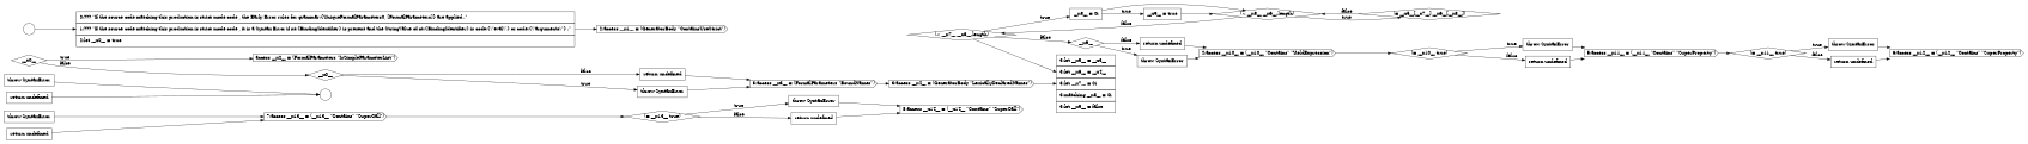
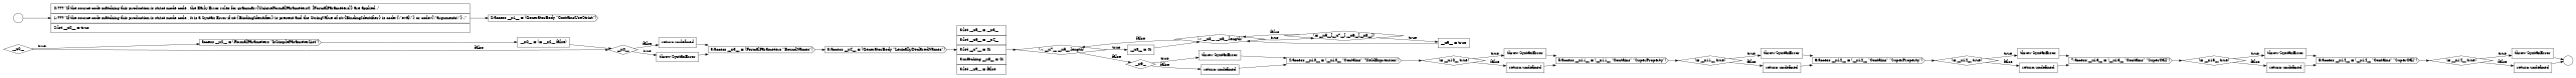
  digraph {
    rankdir=LR
    node [color=black fillcolor=white shape=none style=filled]
    edge [color=black]
    n1 [label=<<font color="black">8:access __x14__ = (__x14__ &quot;Contains&quot; &quot;SuperCall&quot;)</font>> shape=cds]
+   n2 [label=<<font color="black">(= __x14__ true)</font>> shape=diamond]
    n3 [label=<<font color="black">     <table border="0" cellborder="1" cellspacing="0" cellpadding="10">       <tr><td align="left">throw SyntaxError</td></tr>     </table>   </font>> margin=0]
    n4 [label=<<font color="black">     <table border="0" cellborder="1" cellspacing="0" cellpadding="10">       <tr><td align="left">return undefined</td></tr>     </table>   </font>> margin=0]
    n5 [label=<<font color="black">     <table border="0" cellborder="1" cellspacing="0" cellpadding="10">       <tr><td align="left">throw SyntaxError</td></tr>     </table>   </font>> margin=0]
    n6 [label=<<font color="black">7:access __x13__ = (__x13__ &quot;Contains&quot; &quot;SuperCall&quot;)</font>> shape=cds]
    n7 [label=<<font color="black">(= __x13__ true)</font>> shape=diamond]
    n8 [label=" " shape=circle]
    n9 [label=<<font color="black">     <table border="0" cellborder="1" cellspacing="0" cellpadding="10">       <tr><td align="left">throw SyntaxError</td></tr>     </table>   </font>> margin=0]
    n10 [label=<<font color="black">6:access __x12__ = (__x12__ &quot;Contains&quot; &quot;SuperProperty&quot;)</font>> shape=cds]
+   n11 [label=<<font color="black">(= __x12__ true)</font>> shape=diamond]
    n12 [label=<<font color="black">     <table border="0" cellborder="1" cellspacing="0" cellpadding="10">       <tr><td align="left">throw SyntaxError</td></tr>     </table>   </font>> margin=0]
    n13 [label=<<font color="black">4:access __x10__ = (__x10__ &quot;Contains&quot; &quot;YieldExpression&quot;)</font>> shape=cds]
    n14 [label=<<font color="black">(= __x10__ true)</font>> shape=diamond]
    n15 [label=<<font color="black">     <table border="0" cellborder="1" cellspacing="0" cellpadding="10">       <tr><td align="left">return undefined</td></tr>     </table>   </font>> margin=0]
    n16 [label=<<font color="black">3:access __x3__ = (FormalParameters &quot;BoundNames&quot;)</font>> shape=cds]
    n17 [label=<<font color="black">3:access __x4__ = (GeneratorBody &quot;LexicallyDeclaredNames&quot;)</font>> shape=cds]
    n18 [label=<<font color="black">     <table border="0" cellborder="1" cellspacing="0" cellpadding="10">       <tr><td align="left">throw SyntaxError</td></tr>     </table>   </font>> margin=0]
    n19 [label=<<font color="black">5:access __x11__ = (__x11__ &quot;Contains&quot; &quot;SuperProperty&quot;)</font>> shape=cds]
    n20 [label=<<font color="black">(= __x11__ true)</font>> shape=diamond]
    n21 [label=<<font color="black">     <table border="0" cellborder="1" cellspacing="0" cellpadding="10">       <tr><td align="left">return undefined</td></tr>     </table>   </font>> margin=0]
    n22 [label=<<font color="black">     <table border="0" cellborder="1" cellspacing="0" cellpadding="10">       <tr><td align="left">throw SyntaxError</td></tr>     </table>   </font>> margin=0]
    n23 [label=<<font color="black">(= __x5__[__x7__] __x6__[__x8__])</font>> shape=diamond]
    n24 [label=<<font color="black">     <table border="0" cellborder="1" cellspacing="0" cellpadding="10">       <tr><td align="left">__x9__ = true</td></tr>     </table>   </font>> margin=0]
    n25 [label=<<font color="black">(&lt; __x8__ __x6__.length)</font>> shape=diamond]
    n26 [label=<<font color="black">(&lt; __x7__ __x5__.length)</font>> shape=diamond]
    n27 [label=<<font color="black">     <table border="0" cellborder="1" cellspacing="0" cellpadding="10">       <tr><td align="left">3:let __x5__ = __x3__</td></tr>       <tr><td align="left">3:let __x6__ = __x4__</td></tr>       <tr><td align="left">3:let __x7__ = 0i</td></tr>       <tr><td align="left">3:matching __x8__ = 0i</td></tr>       <tr><td align="left">3:let __x9__ = false</td></tr>     </table>   </font>> margin=0]
    n28 [label=<<font color="black">__x9__</font>> shape=diamond]
    n29 [label=<<font color="black">     <table border="0" cellborder="1" cellspacing="0" cellpadding="10">       <tr><td align="left">__x8__ = 0i</td></tr>     </table>   </font>> margin=0]
    n30 [label=<<font color="black">access __x2__ = (FormalParameters &quot;IsSimpleParameterList&quot;)</font>> shape=cds]
+   n31 [label=<<font color="black">     <table border="0" cellborder="1" cellspacing="0" cellpadding="10">       <tr><td align="left">__x0__ = (= __x2__ false)</td></tr>     </table>   </font>> margin=0]
    n32 [label=<<font color="black">__x0__</font>> shape=diamond]
    n33 [label=<<font color="black">     <table border="0" cellborder="1" cellspacing="0" cellpadding="10">       <tr><td align="left">return undefined</td></tr>     </table>   </font>> margin=0]
    n34 [label=<<font color="black">     <table border="0" cellborder="1" cellspacing="0" cellpadding="10">       <tr><td align="left">return undefined</td></tr>     </table>   </font>> margin=0]
    n35 [label=<<font color="black">     <table border="0" cellborder="1" cellspacing="0" cellpadding="10">       <tr><td align="left">return undefined</td></tr>     </table>   </font>> margin=0]
    n36 [label=<<font color="black">__x0__</font>> shape=diamond]
    n37 [label=<<font color="black">     <table border="0" cellborder="1" cellspacing="0" cellpadding="10">       <tr><td align="left">throw SyntaxError</td></tr>     </table>   </font>> margin=0]
    n38 [label=<<font color="black">     <table border="0" cellborder="1" cellspacing="0" cellpadding="10">       <tr><td align="left">return undefined</td></tr>     </table>   </font>> margin=0]
    n39 [label=<<font color="black">     <table border="0" cellborder="1" cellspacing="0" cellpadding="10">       <tr><td align="left">0:??? &quot;If the source code matching this production is strict mode code , the Early Error rules for grammar:{UniqueFormalParameters0, [FormalParameters]} are applied .&quot;</td></tr>       <tr><td align="left">1:??? &quot;If the source code matching this production is strict mode code , it is a Syntax Error if nt:{BindingIdentifier} is present and the StringValue of nt:{BindingIdentifier} is code:{\&quot;eval\&quot;} or code:{\&quot;arguments\&quot;} .&quot;</td></tr>       <tr><td align="left">2:let __x0__ = true</td></tr>     </table>   </font>> margin=0]
    n40 [label=<<font color="black">2:access __x1__ = (GeneratorBody &quot;ContainsUseStrict&quot;)</font>> shape=cds]
    n41 [label=" " shape=circle]
+   n1 -> n2
+   n2 -> n3 [label=<<font color="black">true</font>>]
+   n2 -> n4 [label=<<font color="black">false</font>>]
    n3 -> n8
    n4 -> n8
    n5 -> n6
    n6 -> n7
    n7 -> n22 [label=<<font color="black">true</font>>]
    n7 -> n38 [label=<<font color="black">false</font>>]
    n9 -> n10
+   n10 -> n11
+   n11 -> n5 [label=<<font color="black">true</font>>]
+   n11 -> n21 [label=<<font color="black">false</font>>]
    n12 -> n13
    n13 -> n14
    n14 -> n18 [label=<<font color="black">true</font>>]
    n14 -> n34 [label=<<font color="black">false</font>>]
    n15 -> n16
    n16 -> n17
    n17 -> n27
    n18 -> n19
    n19 -> n20
    n20 -> n9 [label=<<font color="black">true</font>>]
    n20 -> n33 [label=<<font color="black">false</font>>]
    n21 -> n6
    n22 -> n1
-   n29 -> n24 [label=<<font color="black">true</font>>]
+   n23 -> n24 [label=<<font color="black">true</font>>]
    n23 -> n25 [label=<<font color="black">false</font>>]
    n24 -> n25
    n25 -> n23 [label=<<font color="black">true</font>>]
    n25 -> n26 [label=<<font color="black">false</font>>]
    n26 -> n28 [label=<<font color="black">false</font>>]
    n26 -> n29 [label=<<font color="black">true</font>>]
-   n26 -> n27
+   n27 -> n26
    n28 -> n12 [label=<<font color="black">true</font>>]
    n28 -> n35 [label=<<font color="black">false</font>>]
    n29 -> n25
+   n30 -> n31
+   n31 -> n32
    n32 -> n15 [label=<<font color="black">false</font>>]
    n32 -> n37 [label=<<font color="black">true</font>>]
    n33 -> n10
    n34 -> n19
    n35 -> n13
    n36 -> n30 [label=<<font color="black">true</font>>]
    n36 -> n32 [label=<<font color="black">false</font>>]
    n37 -> n16
    n38 -> n1
    n39 -> n40
    n41 -> n39
  }
